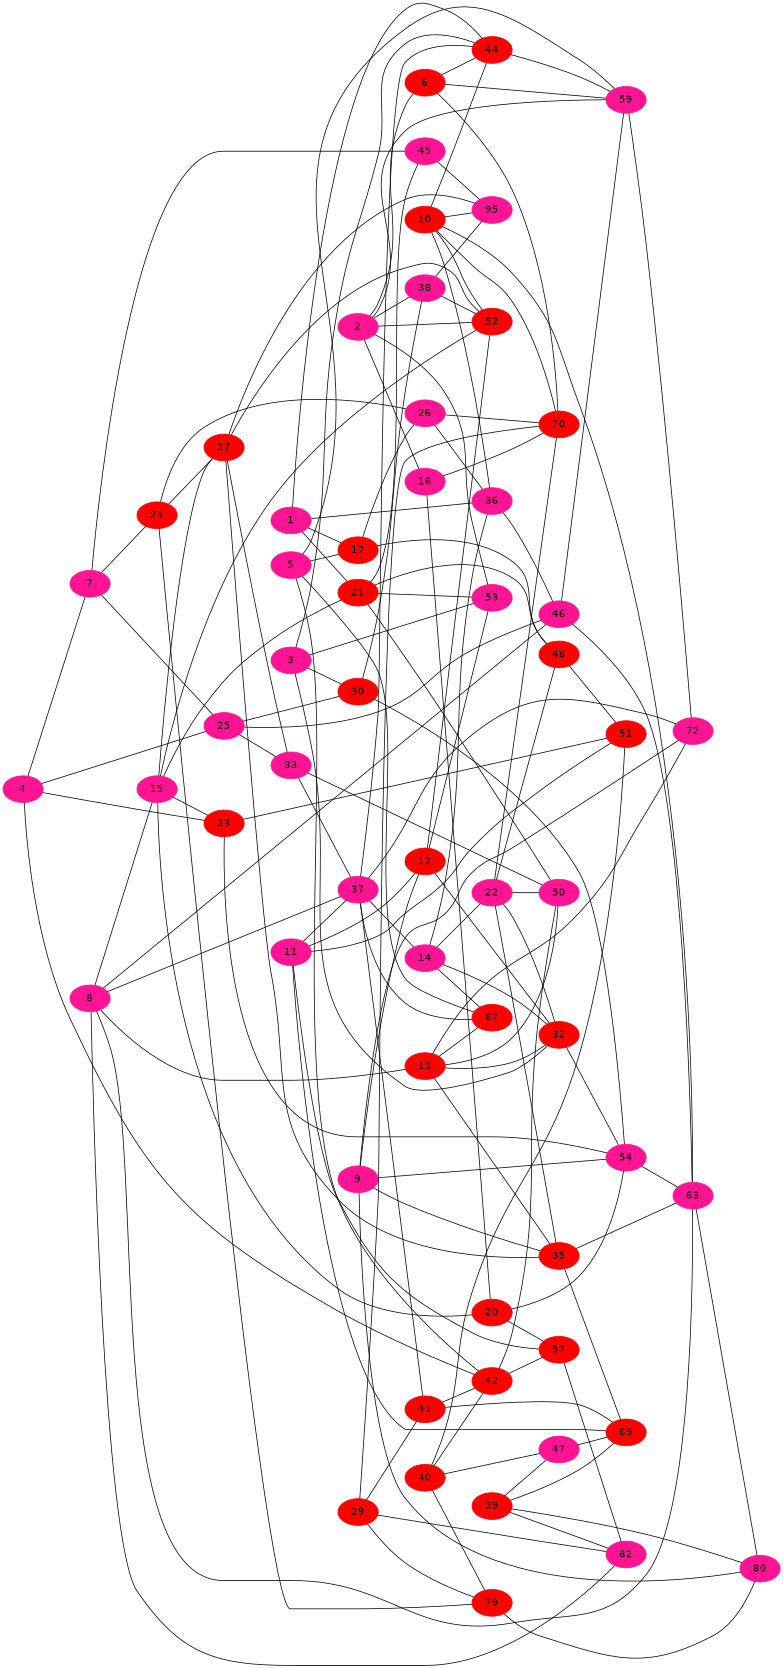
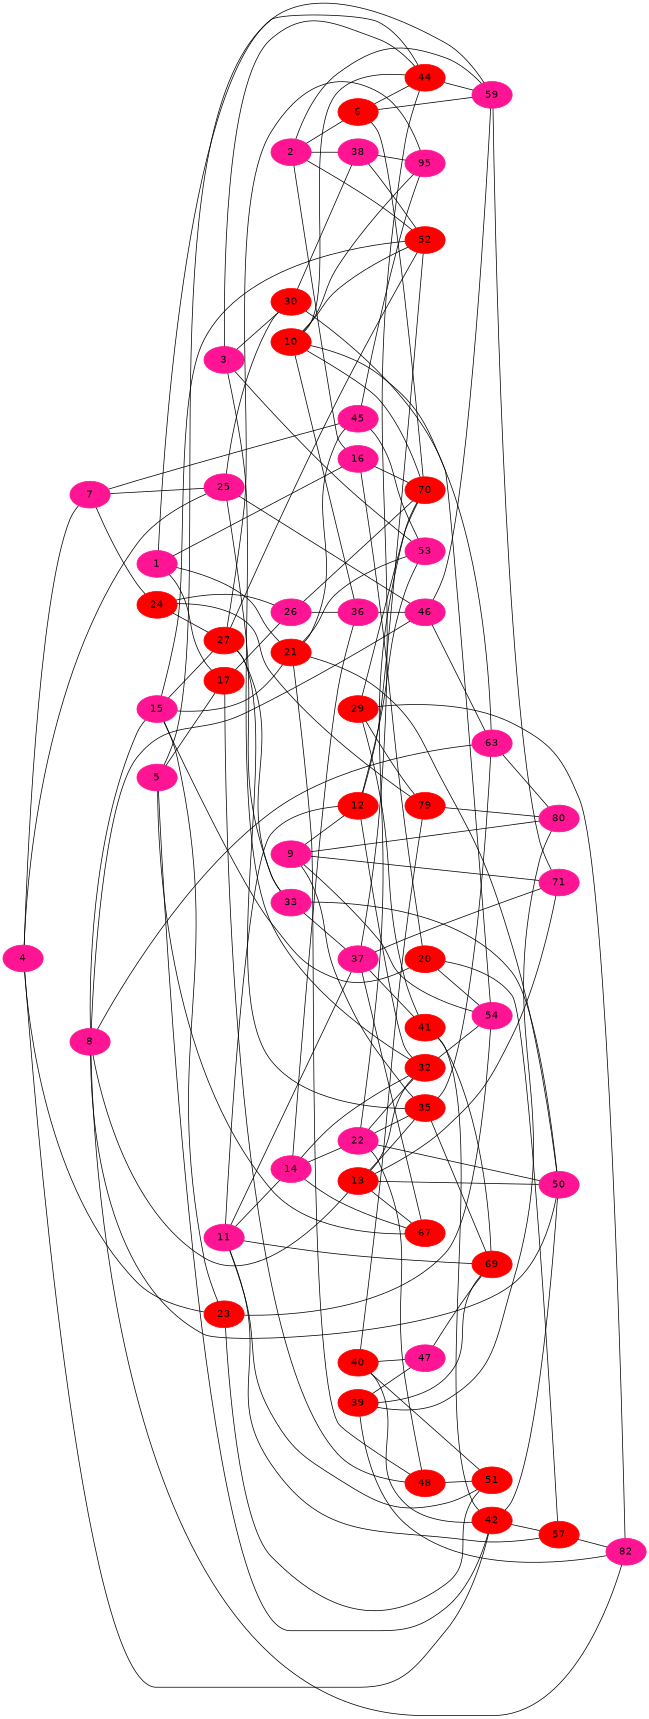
  graph {
    fontname="DejaVu Sans"
    rankdir=LR
    node [color=deeppink fontname="DejaVu Sans" style=filled]
    edge [fontname="DejaVu Sans"]
    1
    16
    17 [color=red]
    21 [color=red super="+31"]
    44 [color=red super="+84"]
    70 [color=red super="+74"]
    20 [color=red]
    26
    48 [color=red]
    53
    45
    50 [super="+58"]
    59 [super="+65"]
    2 [super="+43"]
    6 [color=red]
    38
    52 [color=red super="+81"]
    n18 [label=95]
-   72
+   72 [label=71]
    3
    30 [color=red]
    32 [color=red super="+83"]
    54 [super="+62"]
    4
    7
    23 [color=red]
    25 [super="+71"]
    42 [color=red super="+75"]
    24 [color=red]
    51 [color=red]
    46 [super="+61"]
    33
    57 [color=red]
    5
    67 [color=red]
    27 [color=red super="+68"]
    79 [color=red]
    8 [super="+56"]
    13 [color=red super="+18"]
    15 [super="+34"]
    63 [super="+66"]
    82
    35 [color=red super="+73"]
    80
    9 [super="+76"]
    12 [color=red super="+19"]
    69 [color=red super="+77"]
    10 [color=red super="+49"]
    36
    11 [super="+78"]
    14 [super="+64"]
    37 [super="+60"]
    22 [super="+28"]
    41 [color=red]
    29 [color=red]
    39 [color=red]
    47
    40 [color=red]
-   1 -- 36
+   1 -- 16
    1 -- 17
    1 -- 21
    1 -- 44
    16 -- 70
    16 -- 20
    17 -- 26
    17 -- 48
    21 -- 48
    21 -- 53
    21 -- 45
    21 -- 50
    44 -- 59
    20 -- 54
    20 -- 57
    26 -- 70
    26 -- 36
    48 -- 51
    45 -- n18
    59 -- 72
    2 -- 16
-   2 -- 53
+   45 -- 53
    2 -- 59
    2 -- 6
    2 -- 38
    2 -- 52
    6 -- 44
    6 -- 70
    6 -- 59
    38 -- 52
    38 -- n18
    3 -- 44
    3 -- 53
    3 -- 30
    3 -- 32
    30 -- 38
    30 -- 54
    32 -- 54
-   54 -- 63
    4 -- 7
    4 -- 23
    4 -- 25
    4 -- 42
    7 -- 45
    7 -- 25
    7 -- 24
    23 -- 54
    23 -- 51
    25 -- 30
    25 -- 46
    25 -- 33
    42 -- 50
    42 -- 57
    24 -- 26
    24 -- 27
    24 -- 79
    46 -- 59
    46 -- 63
    33 -- 50
    33 -- 37
    57 -- 82
    5 -- 17
    5 -- 59
    5 -- 42
    5 -- 67
    27 -- 52
    27 -- n18
    27 -- 33
    27 -- 35
    79 -- 80
-   8 -- 37
+   8 -- 50
    8 -- 46
    8 -- 13
    8 -- 15
    8 -- 63
    8 -- 82
    13 -- 50
    13 -- 72
    13 -- 32
    13 -- 67
    13 -- 35
    15 -- 21
    15 -- 20
    15 -- 52
    15 -- 23
    15 -- 27
    63 -- 80
    35 -- 63
    35 -- 69
    9 -- 72
    9 -- 54
    9 -- 35
    9 -- 80
    9 -- 12 [weight=2]
    12 -- 53
    12 -- 52
    12 -- 32
    10 -- 44
    10 -- 70
    10 -- 52
    10 -- n18
    10 -- 63
    10 -- 36
    36 -- 46
    11 -- 51
    11 -- 57
    11 -- 12
    11 -- 69
-   37 -- 14
+   11 -- 14
    11 -- 37
    14 -- 32
    14 -- 67
    14 -- 36
    14 -- 22
    37 -- 44
    37 -- 72
    37 -- 67
    37 -- 41
    22 -- 70
    22 -- 48
    22 -- 50
    22 -- 32
    22 -- 35
    41 -- 42
    41 -- 69
    29 -- 70
    29 -- 79
    29 -- 82
    29 -- 41
    39 -- 82
    39 -- 80
    39 -- 69
    39 -- 47
    47 -- 69 [weight=2]
    40 -- 42
    40 -- 51
    40 -- 79
    40 -- 47
  }
